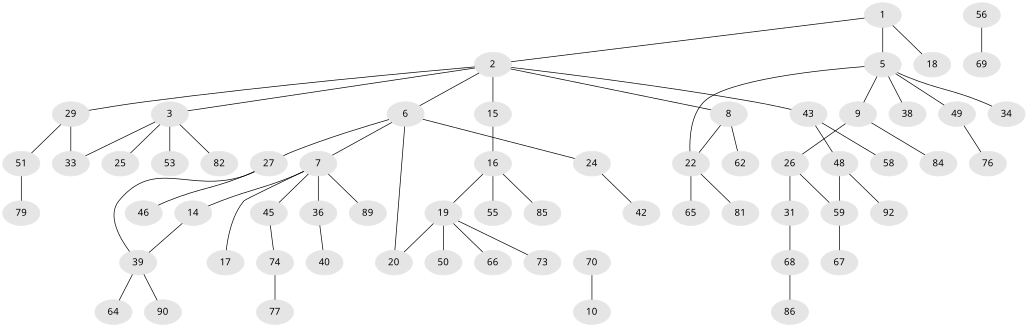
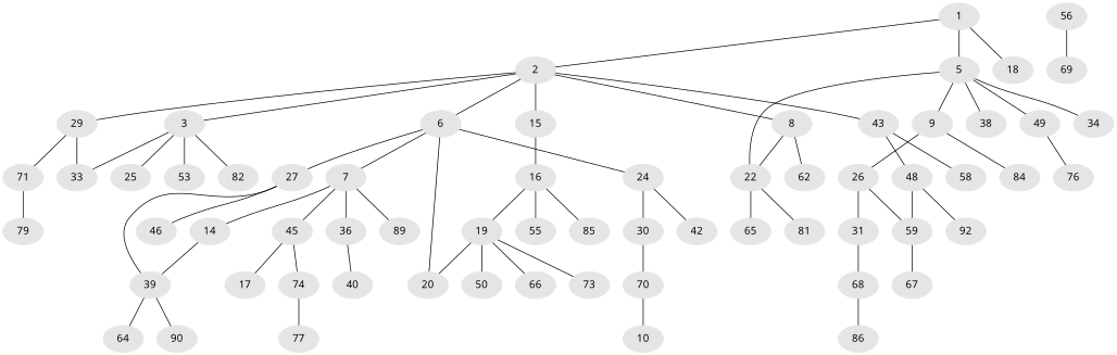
  graph {
    fontname="Noto Sans"
    node [color=gray90 fontname="Noto Sans" style=filled]
    edge [fontname="Noto Sans"]
    1 [super="+32"]
    2 [super="+13"]
    5 [super="+28"]
    18
    3 [super="+10"]
    n6 [label=6 super="+6"]
    8
    15 [super="+23"]
    29
    43
    9 [super="+11"]
    22 [super="+35"]
    38
    49 [super="+63"]
    34
    25 [super="+61"]
    33 [super="+44"]
    53
    82
    7 [super="+12"]
    20 [super="+75"]
    24
    27 [super="+41"]
    62
    16 [super="+21"]
-   51 [super="+60"]
+   51 [super="+60" label=71]
    48 [super="+88"]
    58
    14
    17
    36 [super="+52"]
    45 [super="+54"]
    89
+   30
    42 [super="+87"]
    39 [super="+47"]
    46
    26 [super="+57"]
    84
    65
    81
    76
    40
    74
    31 [super="+72"]
    59
    64
    90
    19 [super="+37"]
    55
    85
    50
    66
    73
    69 [super="+83"]
    56
    70 [super="+71"]
    68 [super="+91"]
    67
    79
    n61 [label=10]
    86
    92
    77 [super="+78"]
    1 -- 2
    1 -- 5
    1 -- 18
    2 -- 3
    2 -- n6
    2 -- 8
    2 -- 15
    2 -- 29
    2 -- 43
    5 -- 9
    5 -- 22
    5 -- 38
    5 -- 49
    5 -- 34
    3 -- 25
    3 -- 33
    3 -- 53
    3 -- 82
    n6 -- 7
    n6 -- 20
    n6 -- 24
    n6 -- 27
    8 -- 22
    8 -- 62
    15 -- 16
    29 -- 33
    29 -- 51
    43 -- 48
    43 -- 58
    9 -- 26
    9 -- 84
    22 -- 65
    22 -- 81
    49 -- 76
    7 -- 14
-   7 -- 17
+   45 -- 17
    7 -- 36
    7 -- 45
    7 -- 89
+   24 -- 30
    24 -- 42
    27 -- 39
    27 -- 46
    16 -- 19
    16 -- 55
    16 -- 85
    51 -- 79
    48 -- 59
    48 -- 92
    14 -- 39
    36 -- 40
    45 -- 74
+   30 -- 70
    39 -- 64
    39 -- 90
    26 -- 31
    26 -- 59
    74 -- 77
    31 -- 68
    59 -- 67
    19 -- 20
    19 -- 50
    19 -- 66
    19 -- 73
    56 -- 69
    70 -- n61
    68 -- 86
  }
